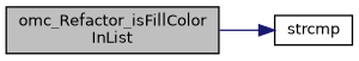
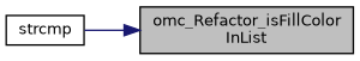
  digraph {
    rankdir=LR
    node [color=black fontname=Helvetica fontsize=10 shape=record style=filled]
    n1 [fillcolor=grey75 fontcolor=black height=0.2 label="omc_Refactor_isFillColor\lInList" width=0.4]
    n2 [fillcolor=white height=0.2 label=strcmp width=0.4]
-   n1 -> n2 [color=midnightblue fontname=Helvetica fontsize=10 labelfontname=Helvetica labelfontsize=10 style=solid]
+   n2 -> n1 [color=midnightblue fontname=Helvetica fontsize=10 labelfontname=Helvetica labelfontsize=10 style=solid]
  }
